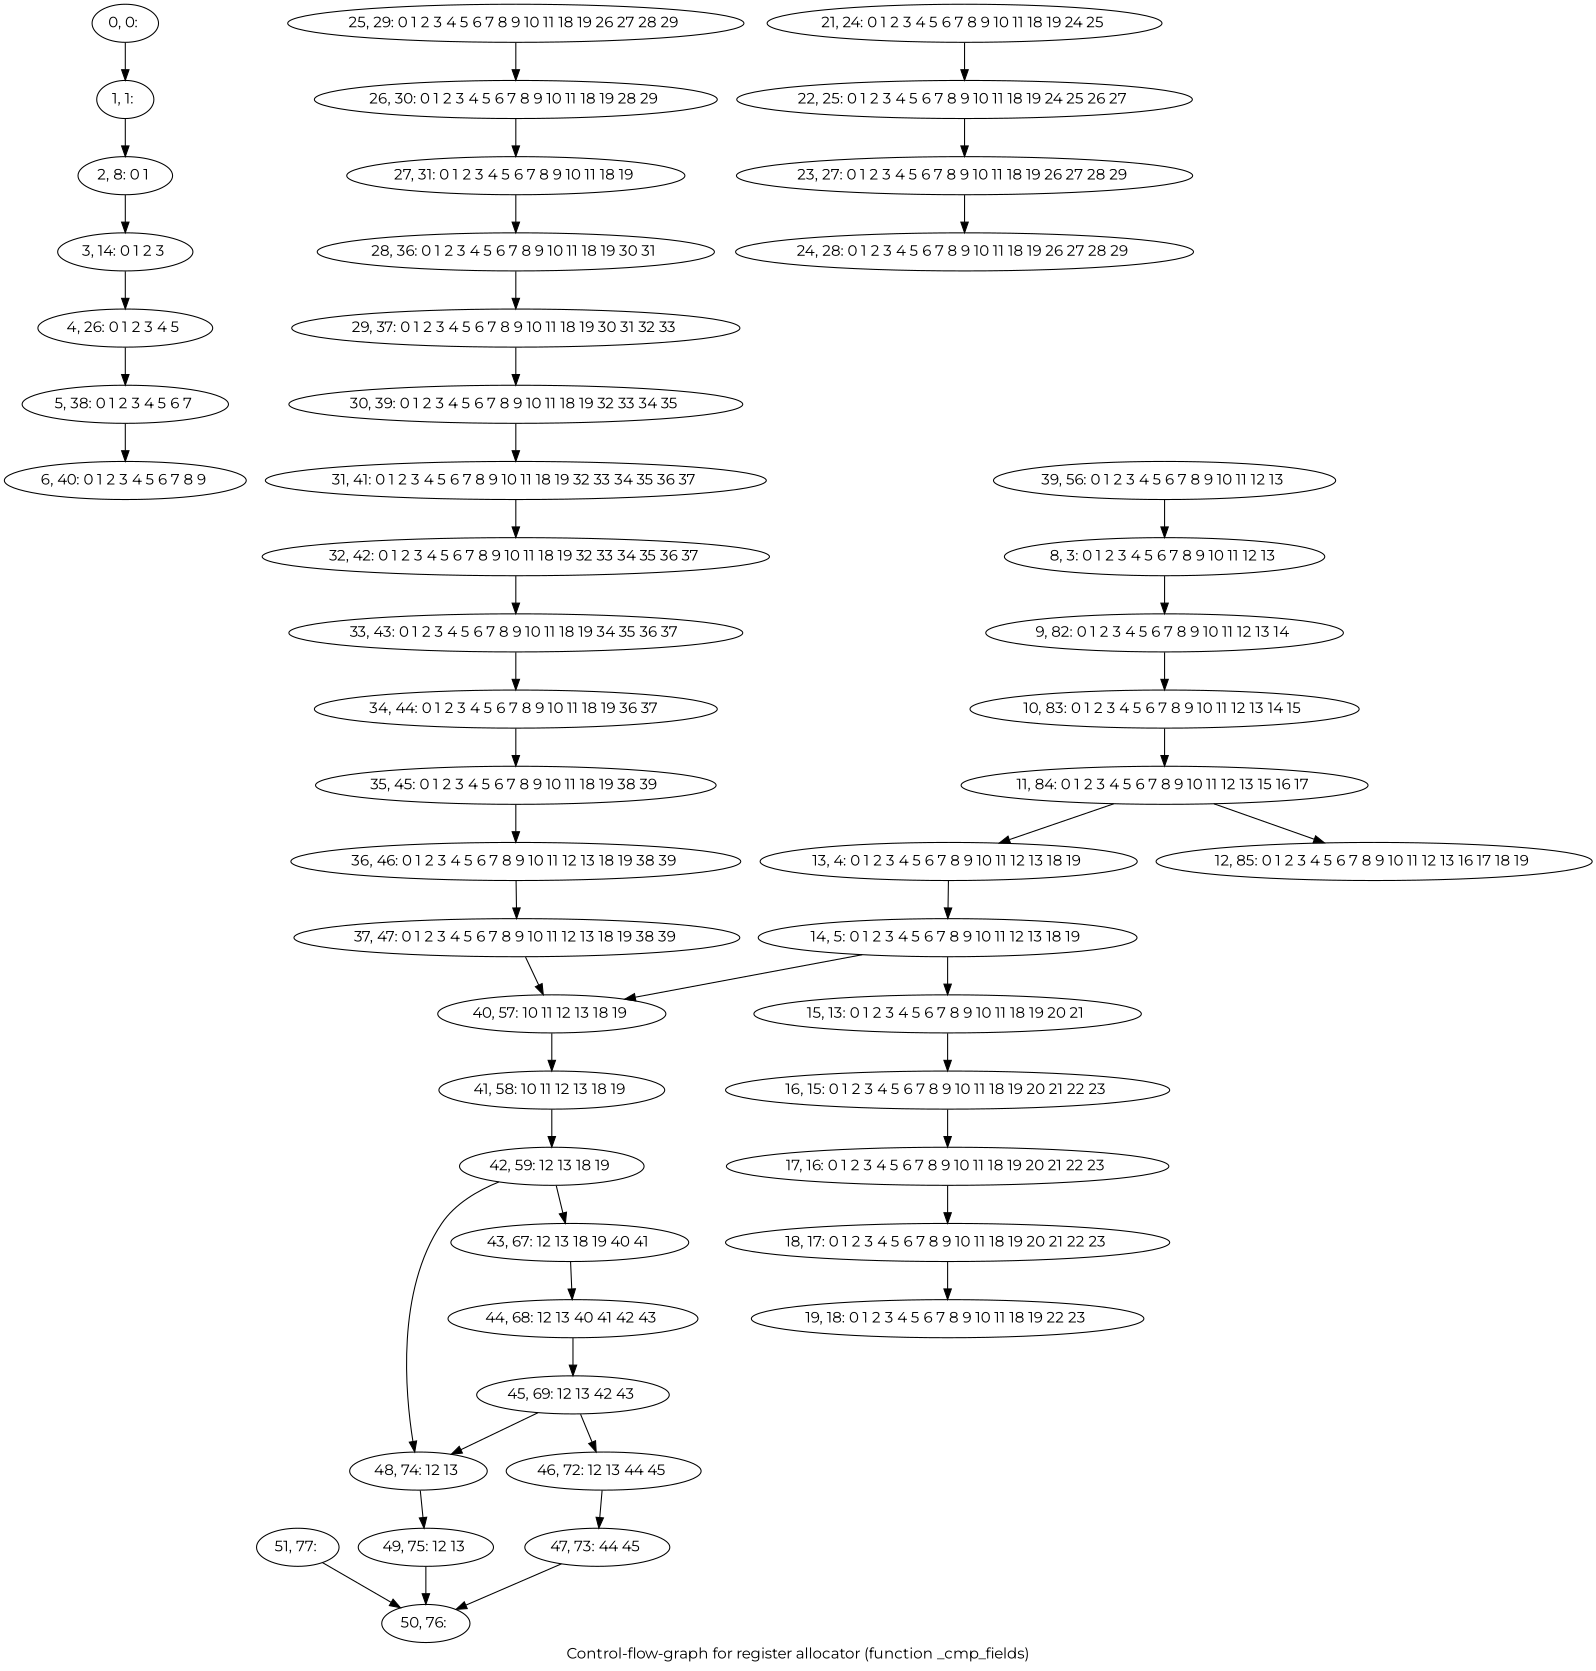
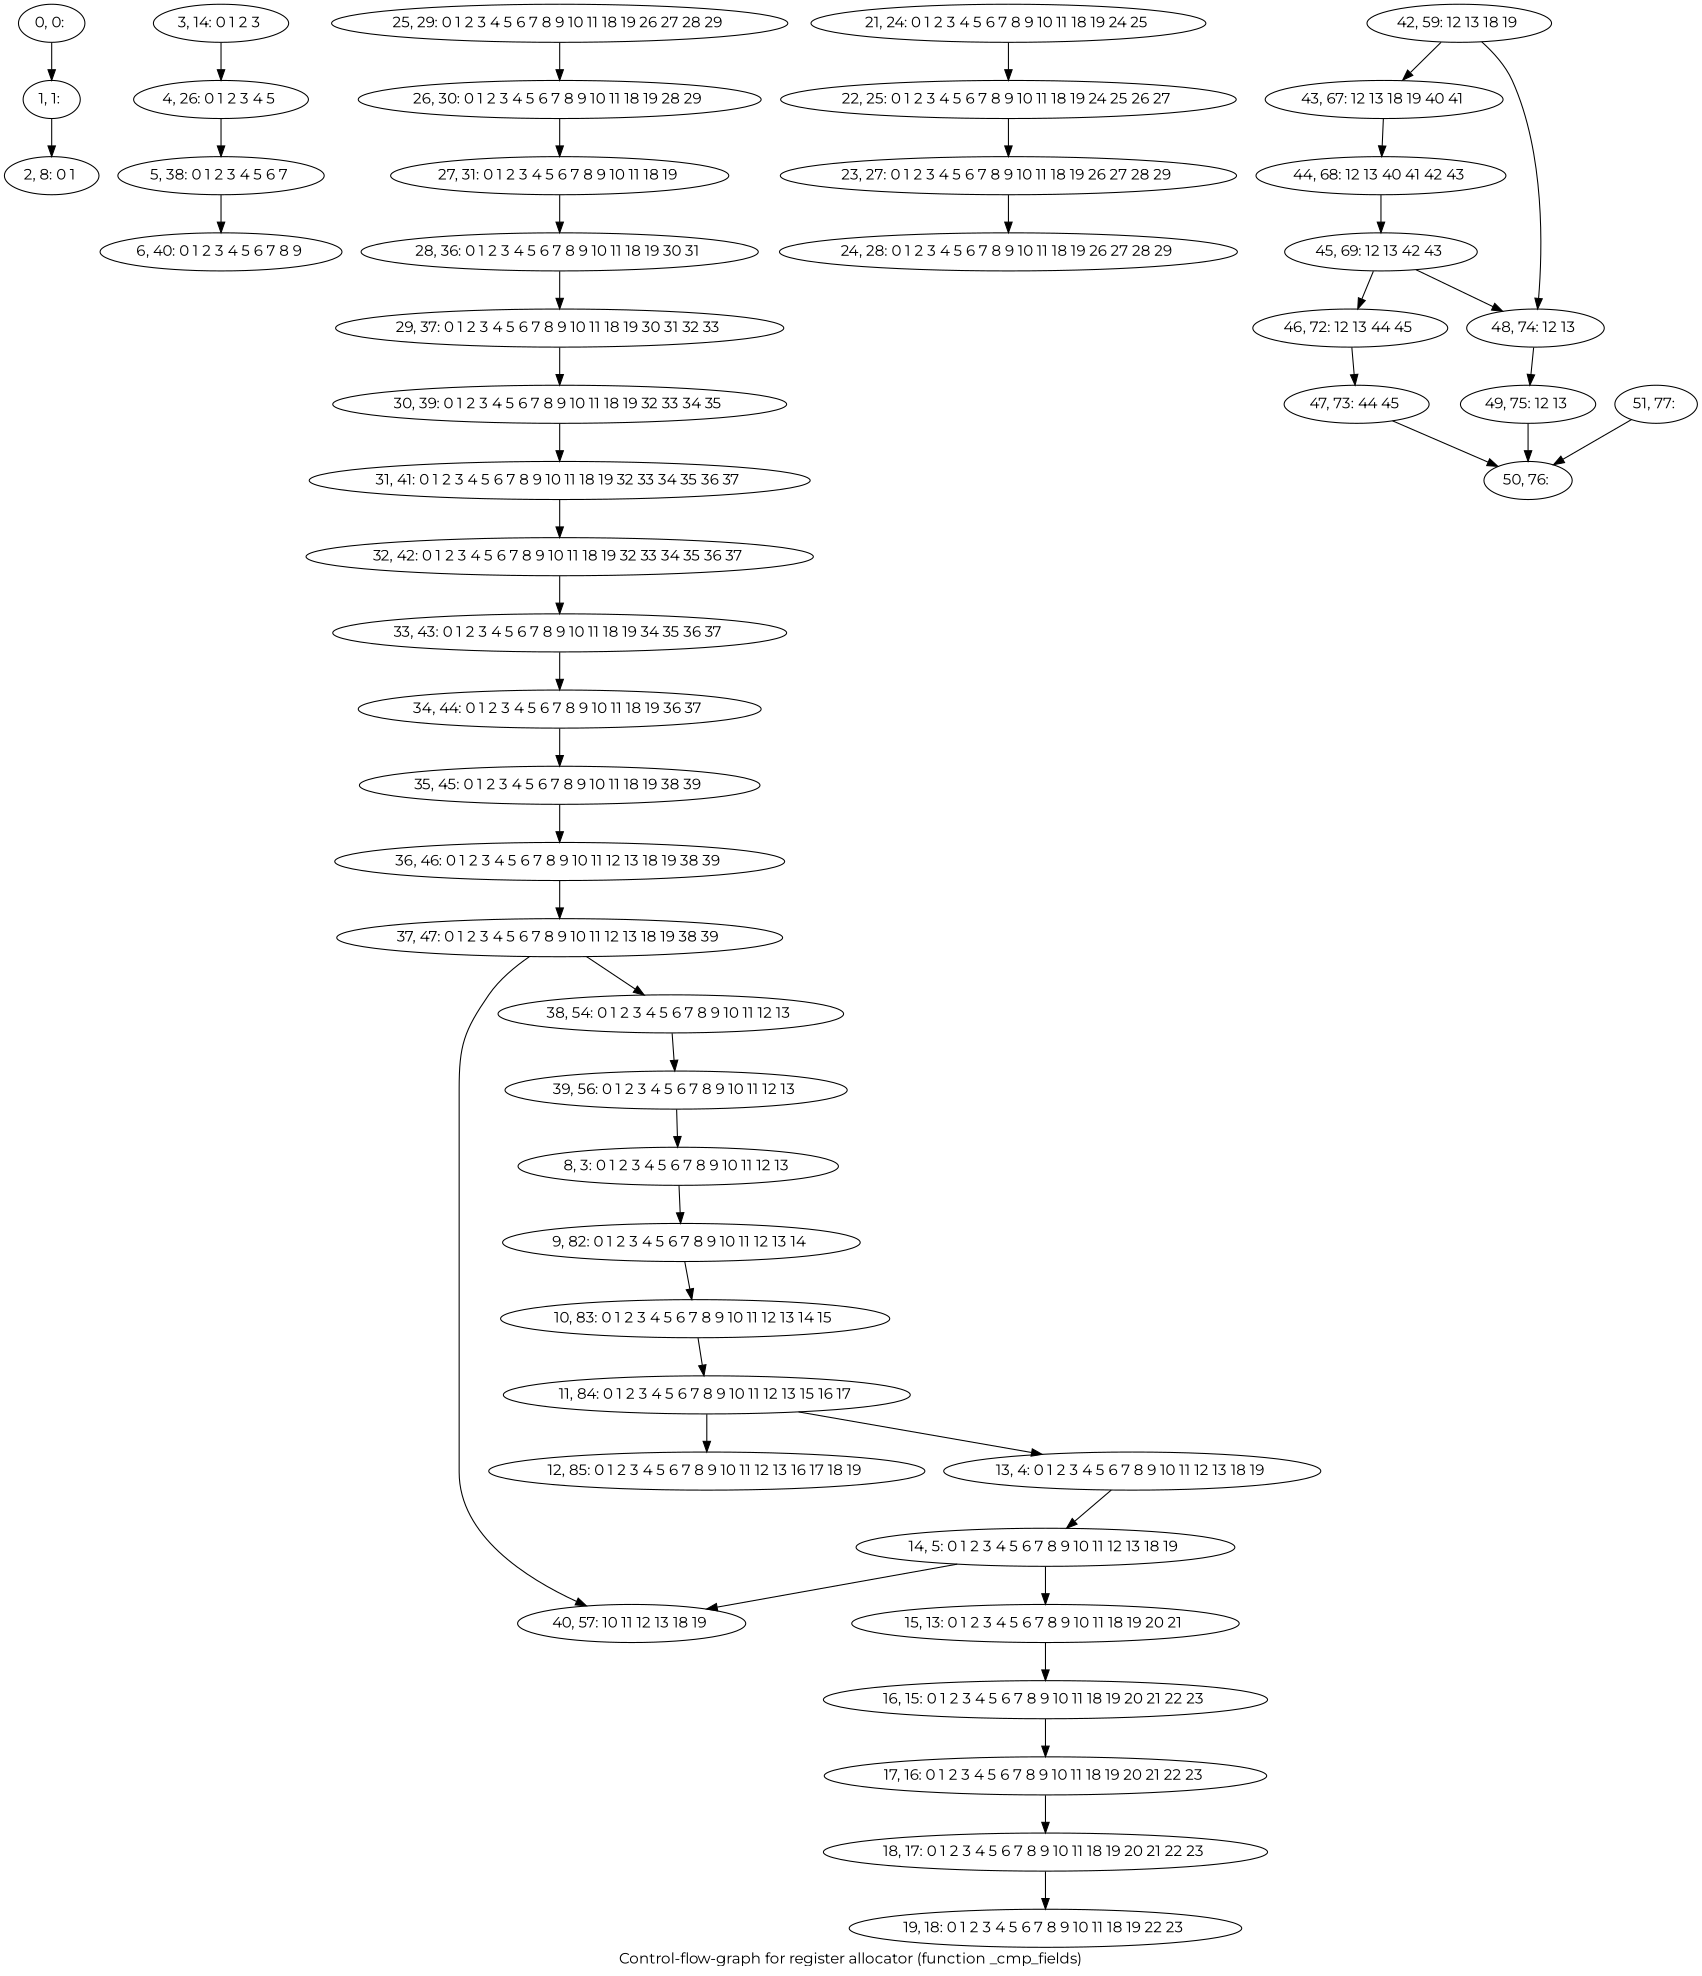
  digraph {
    fontname=Montserrat
    label="Control-flow-graph for register allocator (function _cmp_fields)"
    node [fontname=Montserrat]
    edge [fontname=Montserrat]
    n1 [label="0, 0: "]
    n2 [label="1, 1: "]
    n3 [label="2, 8: 0 1 "]
    n4 [label="3, 14: 0 1 2 3 "]
    n5 [label="4, 26: 0 1 2 3 4 5 "]
    n6 [label="5, 38: 0 1 2 3 4 5 6 7 "]
    n7 [label="6, 40: 0 1 2 3 4 5 6 7 8 9 "]
    n8 [label="8, 3: 0 1 2 3 4 5 6 7 8 9 10 11 12 13 "]
    n9 [label="9, 82: 0 1 2 3 4 5 6 7 8 9 10 11 12 13 14 "]
    n10 [label="10, 83: 0 1 2 3 4 5 6 7 8 9 10 11 12 13 14 15 "]
    n11 [label="11, 84: 0 1 2 3 4 5 6 7 8 9 10 11 12 13 15 16 17 "]
    n12 [label="12, 85: 0 1 2 3 4 5 6 7 8 9 10 11 12 13 16 17 18 19 "]
    n13 [label="13, 4: 0 1 2 3 4 5 6 7 8 9 10 11 12 13 18 19 "]
    n14 [label="14, 5: 0 1 2 3 4 5 6 7 8 9 10 11 12 13 18 19 "]
    n15 [label="15, 13: 0 1 2 3 4 5 6 7 8 9 10 11 18 19 20 21 "]
    n16 [label="40, 57: 10 11 12 13 18 19 "]
    n17 [label="16, 15: 0 1 2 3 4 5 6 7 8 9 10 11 18 19 20 21 22 23 "]
-   n18 [label="41, 58: 10 11 12 13 18 19 "]
    n19 [label="17, 16: 0 1 2 3 4 5 6 7 8 9 10 11 18 19 20 21 22 23 "]
    n20 [label="18, 17: 0 1 2 3 4 5 6 7 8 9 10 11 18 19 20 21 22 23 "]
    n21 [label="19, 18: 0 1 2 3 4 5 6 7 8 9 10 11 18 19 22 23 "]
    n22 [label="21, 24: 0 1 2 3 4 5 6 7 8 9 10 11 18 19 24 25 "]
    n23 [label="22, 25: 0 1 2 3 4 5 6 7 8 9 10 11 18 19 24 25 26 27 "]
    n24 [label="23, 27: 0 1 2 3 4 5 6 7 8 9 10 11 18 19 26 27 28 29 "]
    n25 [label="24, 28: 0 1 2 3 4 5 6 7 8 9 10 11 18 19 26 27 28 29 "]
    n26 [label="25, 29: 0 1 2 3 4 5 6 7 8 9 10 11 18 19 26 27 28 29 "]
    n27 [label="26, 30: 0 1 2 3 4 5 6 7 8 9 10 11 18 19 28 29 "]
    n28 [label="27, 31: 0 1 2 3 4 5 6 7 8 9 10 11 18 19 "]
    n29 [label="28, 36: 0 1 2 3 4 5 6 7 8 9 10 11 18 19 30 31 "]
    n30 [label="29, 37: 0 1 2 3 4 5 6 7 8 9 10 11 18 19 30 31 32 33 "]
    n31 [label="30, 39: 0 1 2 3 4 5 6 7 8 9 10 11 18 19 32 33 34 35 "]
    n32 [label="31, 41: 0 1 2 3 4 5 6 7 8 9 10 11 18 19 32 33 34 35 36 37 "]
    n33 [label="32, 42: 0 1 2 3 4 5 6 7 8 9 10 11 18 19 32 33 34 35 36 37 "]
    n34 [label="33, 43: 0 1 2 3 4 5 6 7 8 9 10 11 18 19 34 35 36 37 "]
    n35 [label="34, 44: 0 1 2 3 4 5 6 7 8 9 10 11 18 19 36 37 "]
    n36 [label="35, 45: 0 1 2 3 4 5 6 7 8 9 10 11 18 19 38 39 "]
    n37 [label="36, 46: 0 1 2 3 4 5 6 7 8 9 10 11 12 13 18 19 38 39 "]
    n38 [label="37, 47: 0 1 2 3 4 5 6 7 8 9 10 11 12 13 18 19 38 39 "]
+   n39 [label="38, 54: 0 1 2 3 4 5 6 7 8 9 10 11 12 13 "]
    n40 [label="39, 56: 0 1 2 3 4 5 6 7 8 9 10 11 12 13 "]
    n41 [label="42, 59: 12 13 18 19 "]
    n42 [label="43, 67: 12 13 18 19 40 41 "]
    n43 [label="48, 74: 12 13 "]
    n44 [label="44, 68: 12 13 40 41 42 43 "]
    n45 [label="49, 75: 12 13 "]
    n46 [label="45, 69: 12 13 42 43 "]
    n47 [label="46, 72: 12 13 44 45 "]
    n48 [label="47, 73: 44 45 "]
    n49 [label="50, 76: "]
    n50 [label="51, 77: "]
    n1 -> n2
    n2 -> n3
-   n3 -> n4
    n4 -> n5
    n5 -> n6
    n6 -> n7
    n8 -> n9
    n9 -> n10
    n10 -> n11
    n11 -> n12
    n11 -> n13
    n13 -> n14
    n14 -> n15
    n14 -> n16
    n15 -> n17
-   n16 -> n18
    n17 -> n19
-   n18 -> n41
    n19 -> n20
    n20 -> n21
    n22 -> n23
    n23 -> n24
    n24 -> n25
    n26 -> n27
    n27 -> n28
    n28 -> n29
    n29 -> n30
    n30 -> n31
    n31 -> n32
    n32 -> n33
    n33 -> n34
    n34 -> n35
    n35 -> n36
    n36 -> n37
    n37 -> n38
    n38 -> n16
+   n38 -> n39
+   n39 -> n40
    n40 -> n8
    n41 -> n42
    n41 -> n43
    n42 -> n44
    n43 -> n45
    n44 -> n46
    n45 -> n49
    n46 -> n43
    n46 -> n47
    n47 -> n48
    n48 -> n49
    n50 -> n49
  }
